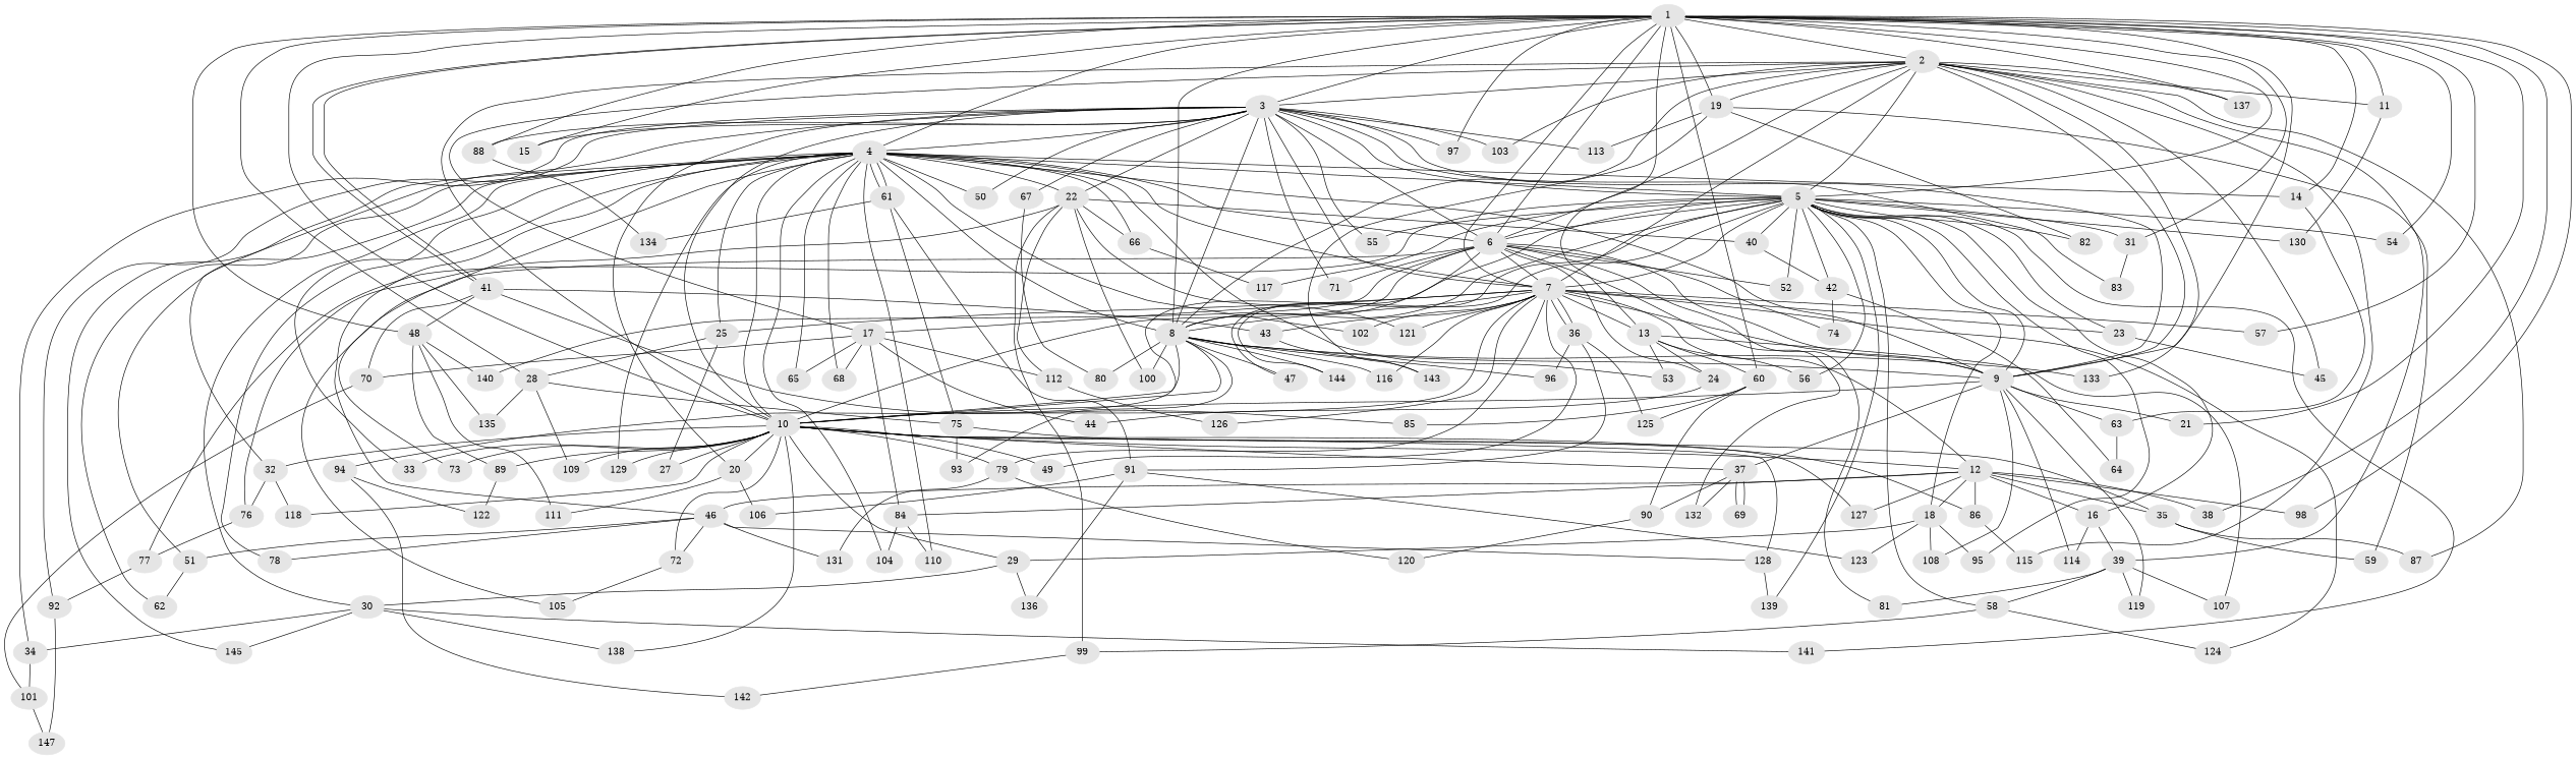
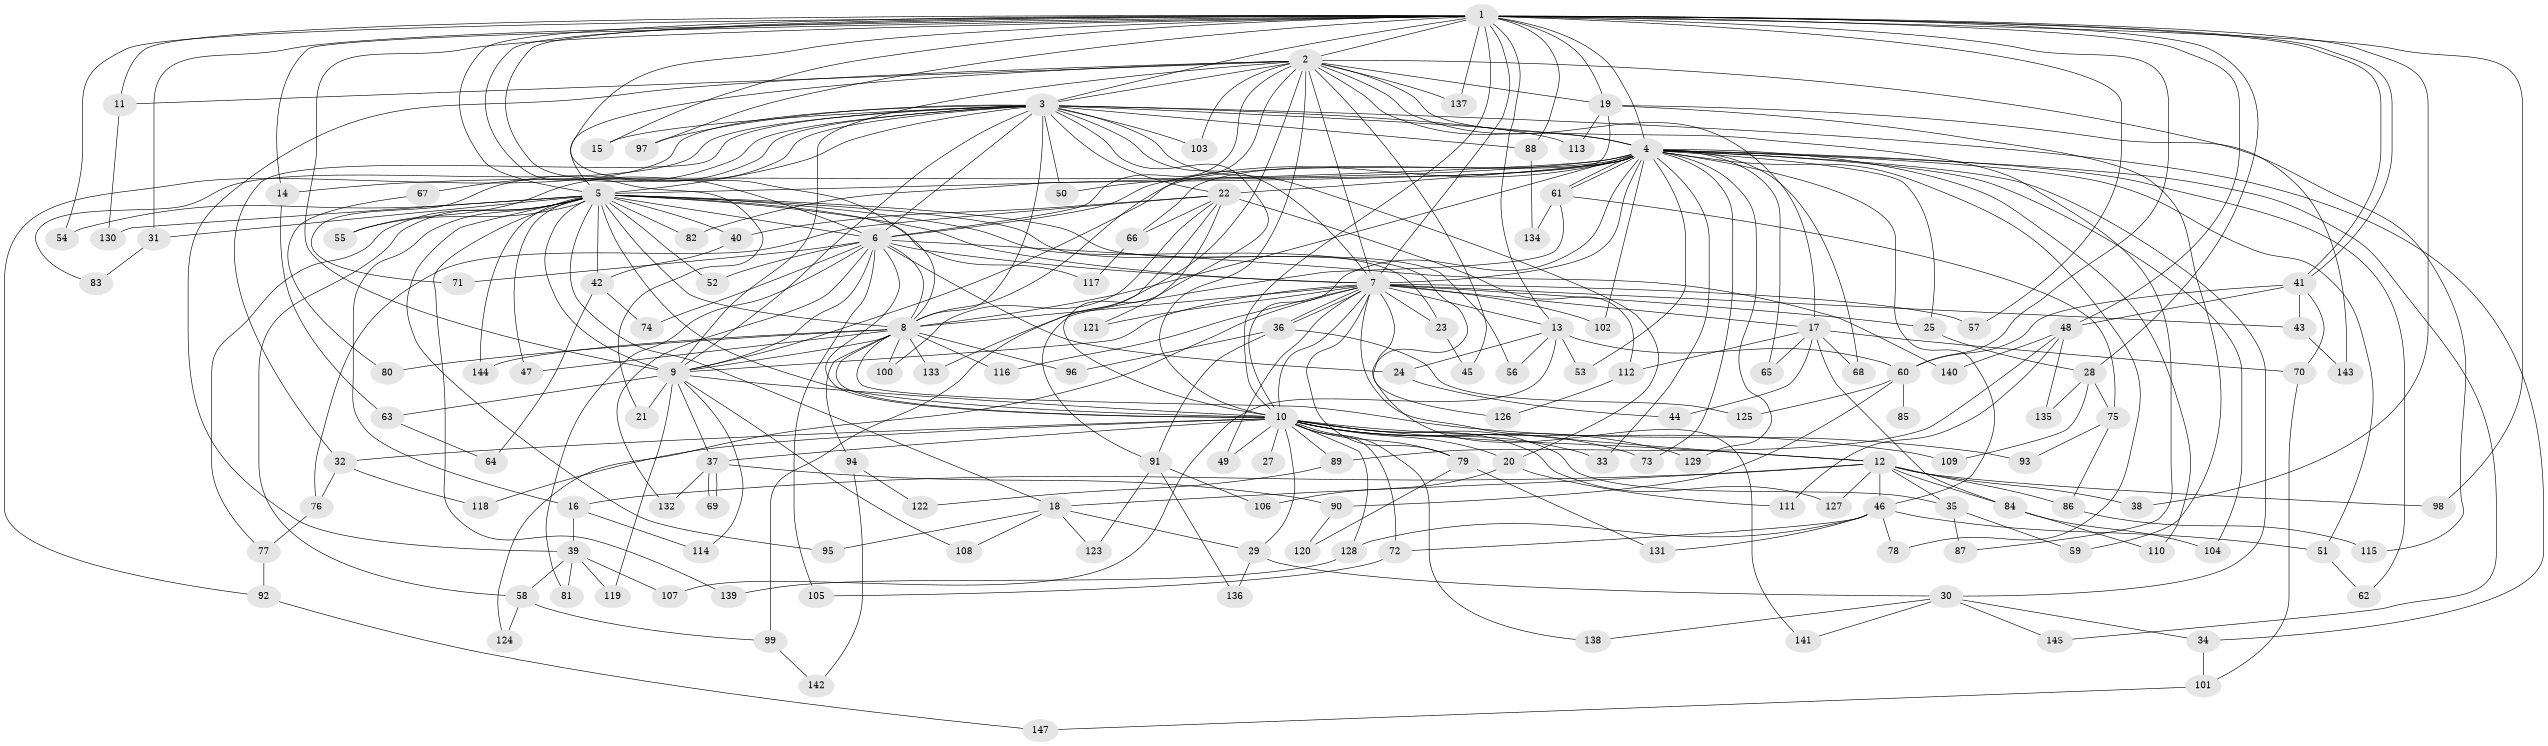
  graph {
    node [color=gray90 style=filled]
    1
    2
    3
    4
    5
    6
    7
    8
    9
    10
    11
    13
    14
    15
    19
    21
    28
    31
    38
    41
    48
    54
    57
    60
    88
    97
    98
    137
    17
    39
    45
    87
    103
    115
    133
    20
    22
    32
    34
    50
    55
    67
    71
    83
    92
    113
    25
    30
    33
    46
    51
    53
    61
    62
    65
    66
    68
    73
    78
    102
    104
    110
    129
    145
    16
    18
    23
    40
    42
    47
    52
    56
    58
    77
    82
    95
    117
    130
    139
    141
    144
    24
    74
    81
    105
    132
    140
    12
    36
    43
    49
    79
    116
    121
    124
    126
    94
    80
    93
    96
    100
    37
    63
    108
    114
    119
    27
    29
    35
    72
    89
    109
    118
    127
    128
    138
    107
    59
    143
    75
    135
    70
    85
    111
    125
    90
    134
    84
    44
    112
    106
    76
    99
    101
    147
    131
    91
    122
    142
    123
    64
    86
    120
    69
    136
    1 -- 2
    1 -- 3
    1 -- 4
    1 -- 5
    1 -- 6
    1 -- 7
    1 -- 8
    1 -- 9
    1 -- 10
    1 -- 11
    1 -- 13
    1 -- 14
    1 -- 15
    1 -- 19
    1 -- 21
    1 -- 28
    1 -- 31
    1 -- 38
    1 -- 41
    1 -- 41
    1 -- 48
    1 -- 54
    1 -- 57
    1 -- 60
    1 -- 88
    1 -- 97
    1 -- 98
    1 -- 137
    2 -- 3
+   2 -- 4
    2 -- 5
    2 -- 6
    2 -- 7
    2 -- 8
    2 -- 9
    2 -- 10
    2 -- 11
    2 -- 19
    2 -- 137
    2 -- 17
    2 -- 39
    2 -- 45
    2 -- 87
    2 -- 103
    2 -- 115
    2 -- 133
    3 -- 4
    3 -- 5
    3 -- 6
    3 -- 7
    3 -- 8
    3 -- 9
    3 -- 10
    3 -- 15
    3 -- 88
    3 -- 97
    3 -- 103
    3 -- 20
    3 -- 22
    3 -- 32
    3 -- 34
    3 -- 50
    3 -- 55
    3 -- 67
    3 -- 71
    3 -- 83
    3 -- 92
    3 -- 113
    4 -- 5
    4 -- 6
    4 -- 7
    4 -- 8
    4 -- 9
    4 -- 10
    4 -- 14
    4 -- 22
    4 -- 50
    4 -- 25
    4 -- 30
    4 -- 33
    4 -- 46
    4 -- 51
    4 -- 53
    4 -- 61
    4 -- 61
    4 -- 62
    4 -- 65
    4 -- 66
    4 -- 68
    4 -- 73
    4 -- 78
    4 -- 102
    4 -- 104
    4 -- 110
    4 -- 129
    4 -- 145
    5 -- 6
    5 -- 7
    5 -- 8
    5 -- 9
    5 -- 10
    5 -- 31
    5 -- 54
    5 -- 55
    5 -- 16
    5 -- 18
    5 -- 23
    5 -- 40
    5 -- 42
    5 -- 47
    5 -- 52
    5 -- 56
    5 -- 58
    5 -- 77
    5 -- 82
    5 -- 95
    5 -- 117
    5 -- 130
    5 -- 139
    5 -- 141
    5 -- 144
    6 -- 7
    6 -- 8
    6 -- 9
    6 -- 10
    6 -- 71
    6 -- 52
    6 -- 24
    6 -- 74
    6 -- 81
    6 -- 105
    6 -- 132
    6 -- 140
    7 -- 8
    7 -- 9
    7 -- 10
    7 -- 13
    7 -- 57
    7 -- 17
    7 -- 25
    7 -- 102
    7 -- 23
    7 -- 12
    7 -- 36
    7 -- 36
    7 -- 43
    7 -- 49
    7 -- 79
    7 -- 116
    7 -- 121
    7 -- 124
    7 -- 126
    8 -- 9
    8 -- 10
    8 -- 133
    8 -- 47
    8 -- 144
    8 -- 116
    8 -- 94
    8 -- 80
    8 -- 93
    8 -- 96
    8 -- 100
    9 -- 10
    9 -- 21
    9 -- 37
    9 -- 63
    9 -- 108
    9 -- 114
    9 -- 119
    10 -- 20
    10 -- 32
    10 -- 33
    10 -- 73
    10 -- 129
    10 -- 12
    10 -- 49
    10 -- 79
    10 -- 37
    10 -- 27
    10 -- 29
    10 -- 35
    10 -- 72
    10 -- 89
    10 -- 109
    10 -- 118
    10 -- 127
    10 -- 128
    10 -- 138
    11 -- 130
    13 -- 60
    13 -- 53
    13 -- 56
    13 -- 24
    13 -- 107
    14 -- 63
    19 -- 113
    19 -- 82
    19 -- 59
    19 -- 143
    28 -- 109
    28 -- 75
    28 -- 135
    31 -- 83
    41 -- 48
    41 -- 43
    41 -- 70
-   41 -- 85
+   41 -- 60
    48 -- 140
    48 -- 89
    48 -- 135
    48 -- 111
    60 -- 85
    60 -- 125
    60 -- 90
    88 -- 134
    17 -- 65
    17 -- 68
    17 -- 70
    17 -- 84
    17 -- 44
    17 -- 112
    39 -- 58
    39 -- 81
    39 -- 119
    39 -- 107
    20 -- 111
    20 -- 106
    22 -- 66
    22 -- 40
    22 -- 121
    22 -- 100
    22 -- 112
    22 -- 76
    22 -- 99
    32 -- 118
    32 -- 76
    34 -- 101
    67 -- 80
    92 -- 147
    25 -- 28
-   25 -- 27
    30 -- 34
    30 -- 145
    30 -- 141
    30 -- 138
    46 -- 51
    46 -- 78
    46 -- 72
    46 -- 128
    46 -- 131
    51 -- 62
    61 -- 75
    61 -- 134
    61 -- 91
    66 -- 117
    16 -- 39
    16 -- 114
    18 -- 95
    18 -- 108
    18 -- 29
    18 -- 123
    23 -- 45
    40 -- 42
    42 -- 74
    42 -- 64
    58 -- 124
    58 -- 99
    77 -- 92
    24 -- 44
    12 -- 38
    12 -- 98
    12 -- 46
    12 -- 16
    12 -- 18
    12 -- 35
    12 -- 127
    12 -- 84
    12 -- 86
    36 -- 96
    36 -- 125
    36 -- 91
    43 -- 143
    79 -- 131
    79 -- 120
    94 -- 122
    94 -- 142
    37 -- 132
    37 -- 90
    37 -- 69
    37 -- 69
    63 -- 64
    29 -- 30
    29 -- 136
    35 -- 87
    35 -- 59
    72 -- 105
    89 -- 122
    128 -- 139
    75 -- 93
    75 -- 86
    70 -- 101
    90 -- 120
    84 -- 104
    84 -- 110
    112 -- 126
    76 -- 77
    99 -- 142
    101 -- 147
    91 -- 106
    91 -- 123
    91 -- 136
    86 -- 115
  }
